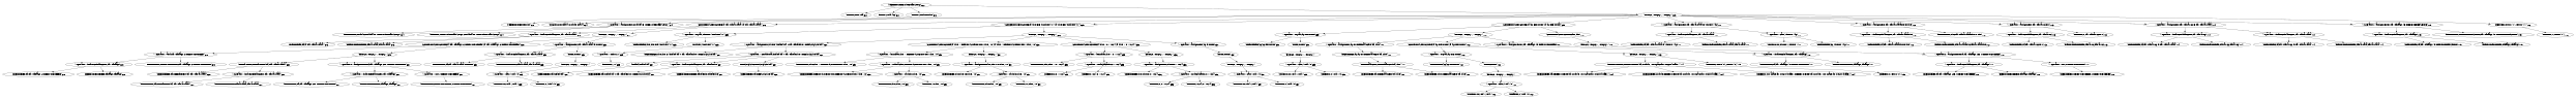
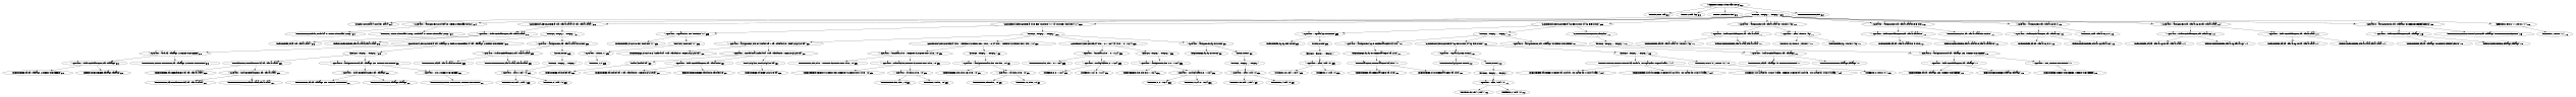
  digraph {
    n1 [label=<(METHOD,TIFFWriteBufferSetup)<SUB>672</SUB>>]
    n2 [label=<(PARAM,TIFF *tif)<SUB>672</SUB>>]
    n3 [label=<(PARAM,void *bp)<SUB>672</SUB>>]
    n4 [label=<(PARAM,tmsize_t size)<SUB>672</SUB>>]
    n5 [label=<(BLOCK,&lt;empty&gt;,&lt;empty&gt;)<SUB>673</SUB>>]
    n6 [label=<(METHOD_RETURN,int)<SUB>672</SUB>>]
    n7 [label=<(LOCAL,constchar[] module: char[])<SUB>674</SUB>>]
    n8 [label=<(&lt;operator&gt;.assignment,module[] = &quot;TIFFWriteBufferSetup&quot;)<SUB>674</SUB>>]
    n9 [label=<(CONTROL_STRUCTURE,if (tif-&gt;tif_rawdata),if (tif-&gt;tif_rawdata))<SUB>676</SUB>>]
    n10 [label=<(CONTROL_STRUCTURE,if (size == (tmsize_t)(-1)),if (size == (tmsize_t)(-1)))<SUB>685</SUB>>]
    n11 [label=<(CONTROL_STRUCTURE,if (bp == NULL),if (bp == NULL))<SUB>699</SUB>>]
    n12 [label=<(&lt;operator&gt;.assignment,tif-&gt;tif_rawdata = (uint8_t *)bp)<SUB>711</SUB>>]
    n13 [label=<(&lt;operator&gt;.assignment,tif-&gt;tif_rawdatasize = size)<SUB>712</SUB>>]
    n14 [label=<(&lt;operator&gt;.assignment,tif-&gt;tif_rawcc = 0)<SUB>713</SUB>>]
    n15 [label=<(&lt;operator&gt;.assignment,tif-&gt;tif_rawcp = tif-&gt;tif_rawdata)<SUB>714</SUB>>]
    n16 [label=<(&lt;operators&gt;.assignmentOr,tif-&gt;tif_flags |= TIFF_BUFFERSETUP)<SUB>715</SUB>>]
    n17 [label=<(RETURN,return (1);,return (1);)<SUB>716</SUB>>]
    n18 [label=<(IDENTIFIER,module,module[] = &quot;TIFFWriteBufferSetup&quot;)<SUB>674</SUB>>]
    n19 [label=<(LITERAL,&quot;TIFFWriteBufferSetup&quot;,module[] = &quot;TIFFWriteBufferSetup&quot;)<SUB>674</SUB>>]
    n20 [label=<(&lt;operator&gt;.indirectFieldAccess,tif-&gt;tif_rawdata)<SUB>676</SUB>>]
    n21 [label=<(BLOCK,&lt;empty&gt;,&lt;empty&gt;)<SUB>677</SUB>>]
    n22 [label=<(&lt;operator&gt;.equals,size == (tmsize_t)(-1))<SUB>685</SUB>>]
    n23 [label=<(BLOCK,&lt;empty&gt;,&lt;empty&gt;)<SUB>686</SUB>>]
    n24 [label=<(&lt;operator&gt;.equals,bp == NULL)<SUB>699</SUB>>]
    n25 [label=<(BLOCK,&lt;empty&gt;,&lt;empty&gt;)<SUB>700</SUB>>]
    n26 [label=<(CONTROL_STRUCTURE,else,else)<SUB>710</SUB>>]
    n27 [label=<(&lt;operator&gt;.indirectFieldAccess,tif-&gt;tif_rawdata)<SUB>711</SUB>>]
    n28 [label=<(&lt;operator&gt;.cast,(uint8_t *)bp)<SUB>711</SUB>>]
    n29 [label=<(&lt;operator&gt;.indirectFieldAccess,tif-&gt;tif_rawdatasize)<SUB>712</SUB>>]
    n30 [label=<(IDENTIFIER,size,tif-&gt;tif_rawdatasize = size)<SUB>712</SUB>>]
    n31 [label=<(&lt;operator&gt;.indirectFieldAccess,tif-&gt;tif_rawcc)<SUB>713</SUB>>]
    n32 [label=<(LITERAL,0,tif-&gt;tif_rawcc = 0)<SUB>713</SUB>>]
    n33 [label=<(&lt;operator&gt;.indirectFieldAccess,tif-&gt;tif_rawcp)<SUB>714</SUB>>]
    n34 [label=<(&lt;operator&gt;.indirectFieldAccess,tif-&gt;tif_rawdata)<SUB>714</SUB>>]
    n35 [label=<(&lt;operator&gt;.indirectFieldAccess,tif-&gt;tif_flags)<SUB>715</SUB>>]
    n36 [label=<(IDENTIFIER,TIFF_BUFFERSETUP,tif-&gt;tif_flags |= TIFF_BUFFERSETUP)<SUB>715</SUB>>]
    n37 [label=<(LITERAL,1,return (1);)<SUB>716</SUB>>]
    n38 [label=<(IDENTIFIER,tif,if (tif-&gt;tif_rawdata))<SUB>676</SUB>>]
    n39 [label=<(FIELD_IDENTIFIER,tif_rawdata,tif_rawdata)<SUB>676</SUB>>]
    n40 [label=<(CONTROL_STRUCTURE,if (tif-&gt;tif_flags &amp; TIFF_MYBUFFER),if (tif-&gt;tif_flags &amp; TIFF_MYBUFFER))<SUB>678</SUB>>]
    n41 [label=<(&lt;operator&gt;.assignment,tif-&gt;tif_rawdata = NULL)<SUB>683</SUB>>]
    n42 [label=<(&lt;operator&gt;.and,tif-&gt;tif_flags &amp; TIFF_MYBUFFER)<SUB>678</SUB>>]
    n43 [label=<(BLOCK,&lt;empty&gt;,&lt;empty&gt;)<SUB>679</SUB>>]
    n44 [label=<(&lt;operator&gt;.indirectFieldAccess,tif-&gt;tif_rawdata)<SUB>683</SUB>>]
    n45 [label=<(NULL,NULL)<SUB>683</SUB>>]
    n46 [label=<(&lt;operator&gt;.indirectFieldAccess,tif-&gt;tif_flags)<SUB>678</SUB>>]
    n47 [label=<(IDENTIFIER,TIFF_MYBUFFER,tif-&gt;tif_flags &amp; TIFF_MYBUFFER)<SUB>678</SUB>>]
    n48 [label=<(_TIFFfreeExt,_TIFFfreeExt(tif, tif-&gt;tif_rawdata))<SUB>680</SUB>>]
    n49 [label=<(&lt;operators&gt;.assignmentAnd,tif-&gt;tif_flags &amp;= ~TIFF_MYBUFFER)<SUB>681</SUB>>]
    n50 [label=<(IDENTIFIER,tif,tif-&gt;tif_flags &amp; TIFF_MYBUFFER)<SUB>678</SUB>>]
    n51 [label=<(FIELD_IDENTIFIER,tif_flags,tif_flags)<SUB>678</SUB>>]
    n52 [label=<(IDENTIFIER,tif,_TIFFfreeExt(tif, tif-&gt;tif_rawdata))<SUB>680</SUB>>]
    n53 [label=<(&lt;operator&gt;.indirectFieldAccess,tif-&gt;tif_rawdata)<SUB>680</SUB>>]
    n54 [label=<(&lt;operator&gt;.indirectFieldAccess,tif-&gt;tif_flags)<SUB>681</SUB>>]
    n55 [label=<(&lt;operator&gt;.not,~TIFF_MYBUFFER)<SUB>681</SUB>>]
    n56 [label=<(IDENTIFIER,tif,_TIFFfreeExt(tif, tif-&gt;tif_rawdata))<SUB>680</SUB>>]
    n57 [label=<(FIELD_IDENTIFIER,tif_rawdata,tif_rawdata)<SUB>680</SUB>>]
    n58 [label=<(IDENTIFIER,tif,tif-&gt;tif_flags &amp;= ~TIFF_MYBUFFER)<SUB>681</SUB>>]
    n59 [label=<(FIELD_IDENTIFIER,tif_flags,tif_flags)<SUB>681</SUB>>]
    n60 [label=<(IDENTIFIER,TIFF_MYBUFFER,~TIFF_MYBUFFER)<SUB>681</SUB>>]
    n61 [label=<(IDENTIFIER,tif,tif-&gt;tif_rawdata = NULL)<SUB>683</SUB>>]
    n62 [label=<(FIELD_IDENTIFIER,tif_rawdata,tif_rawdata)<SUB>683</SUB>>]
    n63 [label=<(BLOCK,&lt;empty&gt;,&lt;empty&gt;)>]
    n64 [label=<(&lt;operator&gt;.cast,(void *)0)<SUB>683</SUB>>]
    n65 [label=<(UNKNOWN,void *,void *)<SUB>683</SUB>>]
    n66 [label=<(LITERAL,0,(void *)0)<SUB>683</SUB>>]
    n67 [label=<(IDENTIFIER,size,size == (tmsize_t)(-1))<SUB>685</SUB>>]
    n68 [label=<(tmsize_t,(tmsize_t)(-1))<SUB>685</SUB>>]
    n69 [label=<(&lt;operator&gt;.assignment,size = (isTiled(tif) ? tif-&gt;tif_tilesize : TIFFStripSize(tif)))<SUB>687</SUB>>]
    n70 [label=<(CONTROL_STRUCTURE,if (size &lt; TIFF_TMSIZE_T_MAX - size / 10),if (size &lt; TIFF_TMSIZE_T_MAX - size / 10))<SUB>690</SUB>>]
    n71 [label=<(CONTROL_STRUCTURE,if (size &lt; 8 * 1024),if (size &lt; 8 * 1024))<SUB>695</SUB>>]
    n72 [label=<(&lt;operator&gt;.assignment,bp = NULL)<SUB>697</SUB>>]
    n73 [label=<(&lt;operator&gt;.minus,-1)<SUB>685</SUB>>]
    n74 [label=<(LITERAL,1,-1)<SUB>685</SUB>>]
    n75 [label=<(IDENTIFIER,size,size = (isTiled(tif) ? tif-&gt;tif_tilesize : TIFFStripSize(tif)))<SUB>687</SUB>>]
    n76 [label=<(&lt;operator&gt;.conditional,isTiled(tif) ? tif-&gt;tif_tilesize : TIFFStripSize(tif))<SUB>687</SUB>>]
    n77 [label=<(&lt;operator&gt;.lessThan,size &lt; TIFF_TMSIZE_T_MAX - size / 10)<SUB>690</SUB>>]
    n78 [label=<(BLOCK,&lt;empty&gt;,&lt;empty&gt;)<SUB>691</SUB>>]
    n79 [label=<(&lt;operator&gt;.lessThan,size &lt; 8 * 1024)<SUB>695</SUB>>]
    n80 [label=<(BLOCK,&lt;empty&gt;,&lt;empty&gt;)<SUB>696</SUB>>]
+   n81 [label=<(IDENTIFIER,bp,bp = NULL)<SUB>697</SUB>>]
    n82 [label=<(NULL,NULL)<SUB>697</SUB>>]
    n83 [label=<(isTiled,isTiled(tif))<SUB>687</SUB>>]
    n84 [label=<(&lt;operator&gt;.indirectFieldAccess,tif-&gt;tif_tilesize)<SUB>687</SUB>>]
    n85 [label=<(TIFFStripSize,TIFFStripSize(tif))<SUB>687</SUB>>]
    n86 [label=<(IDENTIFIER,tif,isTiled(tif))<SUB>687</SUB>>]
    n87 [label=<(IDENTIFIER,tif,isTiled(tif) ? tif-&gt;tif_tilesize : TIFFStripSize(tif))<SUB>687</SUB>>]
    n88 [label=<(FIELD_IDENTIFIER,tif_tilesize,tif_tilesize)<SUB>687</SUB>>]
    n89 [label=<(IDENTIFIER,tif,TIFFStripSize(tif))<SUB>687</SUB>>]
    n90 [label=<(IDENTIFIER,size,size &lt; TIFF_TMSIZE_T_MAX - size / 10)<SUB>690</SUB>>]
    n91 [label=<(&lt;operator&gt;.subtraction,TIFF_TMSIZE_T_MAX - size / 10)<SUB>690</SUB>>]
    n92 [label=<(&lt;operator&gt;.assignmentPlus,size += size / 10)<SUB>691</SUB>>]
    n93 [label=<(IDENTIFIER,TIFF_TMSIZE_T_MAX,TIFF_TMSIZE_T_MAX - size / 10)<SUB>690</SUB>>]
    n94 [label=<(&lt;operator&gt;.division,size / 10)<SUB>690</SUB>>]
    n95 [label=<(IDENTIFIER,size,size / 10)<SUB>690</SUB>>]
    n96 [label=<(LITERAL,10,size / 10)<SUB>690</SUB>>]
    n97 [label=<(IDENTIFIER,size,size += size / 10)<SUB>691</SUB>>]
    n98 [label=<(&lt;operator&gt;.division,size / 10)<SUB>691</SUB>>]
    n99 [label=<(IDENTIFIER,size,size / 10)<SUB>691</SUB>>]
    n100 [label=<(LITERAL,10,size / 10)<SUB>691</SUB>>]
    n101 [label=<(IDENTIFIER,size,size &lt; 8 * 1024)<SUB>695</SUB>>]
    n102 [label=<(&lt;operator&gt;.multiplication,8 * 1024)<SUB>695</SUB>>]
    n103 [label=<(&lt;operator&gt;.assignment,size = 8 * 1024)<SUB>696</SUB>>]
    n104 [label=<(LITERAL,8,8 * 1024)<SUB>695</SUB>>]
    n105 [label=<(LITERAL,1024,8 * 1024)<SUB>695</SUB>>]
    n106 [label=<(IDENTIFIER,size,size = 8 * 1024)<SUB>696</SUB>>]
    n107 [label=<(&lt;operator&gt;.multiplication,8 * 1024)<SUB>696</SUB>>]
    n108 [label=<(LITERAL,8,8 * 1024)<SUB>696</SUB>>]
    n109 [label=<(LITERAL,1024,8 * 1024)<SUB>696</SUB>>]
    n110 [label=<(BLOCK,&lt;empty&gt;,&lt;empty&gt;)>]
    n111 [label=<(&lt;operator&gt;.cast,(void *)0)<SUB>697</SUB>>]
    n112 [label=<(UNKNOWN,void *,void *)<SUB>697</SUB>>]
    n113 [label=<(LITERAL,0,(void *)0)<SUB>697</SUB>>]
    n114 [label=<(IDENTIFIER,bp,bp == NULL)<SUB>699</SUB>>]
    n115 [label=<(NULL,NULL)<SUB>699</SUB>>]
    n116 [label=<(&lt;operator&gt;.assignment,bp = _TIFFmallocExt(tif, size))<SUB>701</SUB>>]
    n117 [label=<(CONTROL_STRUCTURE,if (bp == NULL),if (bp == NULL))<SUB>702</SUB>>]
    n118 [label=<(&lt;operators&gt;.assignmentOr,tif-&gt;tif_flags |= TIFF_MYBUFFER)<SUB>707</SUB>>]
    n119 [label=<(BLOCK,&lt;empty&gt;,&lt;empty&gt;)<SUB>710</SUB>>]
    n120 [label=<(BLOCK,&lt;empty&gt;,&lt;empty&gt;)>]
    n121 [label=<(&lt;operator&gt;.cast,(void *)0)<SUB>699</SUB>>]
    n122 [label=<(UNKNOWN,void *,void *)<SUB>699</SUB>>]
    n123 [label=<(LITERAL,0,(void *)0)<SUB>699</SUB>>]
    n124 [label=<(IDENTIFIER,bp,bp = _TIFFmallocExt(tif, size))<SUB>701</SUB>>]
    n125 [label=<(&lt;operator&gt;.equals,bp == NULL)<SUB>702</SUB>>]
    n126 [label=<(BLOCK,&lt;empty&gt;,&lt;empty&gt;)<SUB>703</SUB>>]
    n127 [label=<(&lt;operator&gt;.indirectFieldAccess,tif-&gt;tif_flags)<SUB>707</SUB>>]
    n128 [label=<(_TIFFmallocExt,_TIFFmallocExt(tif, size))<SUB>701</SUB>>]
    n129 [label=<(IDENTIFIER,tif,_TIFFmallocExt(tif, size))<SUB>701</SUB>>]
    n130 [label=<(IDENTIFIER,size,_TIFFmallocExt(tif, size))<SUB>701</SUB>>]
    n131 [label=<(IDENTIFIER,bp,bp == NULL)<SUB>702</SUB>>]
    n132 [label=<(NULL,NULL)<SUB>702</SUB>>]
    n133 [label=<(TIFFErrorExtR,TIFFErrorExtR(tif, module, &quot;No space for output buffer&quot;))<SUB>704</SUB>>]
    n134 [label=<(RETURN,return (0);,return (0);)<SUB>705</SUB>>]
    n135 [label=<(BLOCK,&lt;empty&gt;,&lt;empty&gt;)>]
    n136 [label=<(&lt;operator&gt;.cast,(void *)0)<SUB>702</SUB>>]
    n137 [label=<(UNKNOWN,void *,void *)<SUB>702</SUB>>]
    n138 [label=<(LITERAL,0,(void *)0)<SUB>702</SUB>>]
    n139 [label=<(IDENTIFIER,tif,TIFFErrorExtR(tif, module, &quot;No space for output buffer&quot;))<SUB>704</SUB>>]
    n140 [label=<(IDENTIFIER,module,TIFFErrorExtR(tif, module, &quot;No space for output buffer&quot;))<SUB>704</SUB>>]
    n141 [label=<(LITERAL,&quot;No space for output buffer&quot;,TIFFErrorExtR(tif, module, &quot;No space for output buffer&quot;))<SUB>704</SUB>>]
    n142 [label=<(LITERAL,0,return (0);)<SUB>705</SUB>>]
    n143 [label=<(IDENTIFIER,tif,tif-&gt;tif_flags |= TIFF_MYBUFFER)<SUB>707</SUB>>]
    n144 [label=<(FIELD_IDENTIFIER,tif_flags,tif_flags)<SUB>707</SUB>>]
    n145 [label=<(&lt;operators&gt;.assignmentAnd,tif-&gt;tif_flags &amp;= ~TIFF_MYBUFFER)<SUB>710</SUB>>]
    n146 [label=<(&lt;operator&gt;.indirectFieldAccess,tif-&gt;tif_flags)<SUB>710</SUB>>]
    n147 [label=<(&lt;operator&gt;.not,~TIFF_MYBUFFER)<SUB>710</SUB>>]
    n148 [label=<(IDENTIFIER,tif,tif-&gt;tif_flags &amp;= ~TIFF_MYBUFFER)<SUB>710</SUB>>]
    n149 [label=<(FIELD_IDENTIFIER,tif_flags,tif_flags)<SUB>710</SUB>>]
    n150 [label=<(IDENTIFIER,TIFF_MYBUFFER,~TIFF_MYBUFFER)<SUB>710</SUB>>]
    n151 [label=<(IDENTIFIER,tif,tif-&gt;tif_rawdata = (uint8_t *)bp)<SUB>711</SUB>>]
    n152 [label=<(FIELD_IDENTIFIER,tif_rawdata,tif_rawdata)<SUB>711</SUB>>]
    n153 [label=<(UNKNOWN,uint8_t *,uint8_t *)<SUB>711</SUB>>]
    n154 [label=<(IDENTIFIER,bp,(uint8_t *)bp)<SUB>711</SUB>>]
    n155 [label=<(IDENTIFIER,tif,tif-&gt;tif_rawdatasize = size)<SUB>712</SUB>>]
    n156 [label=<(FIELD_IDENTIFIER,tif_rawdatasize,tif_rawdatasize)<SUB>712</SUB>>]
    n157 [label=<(IDENTIFIER,tif,tif-&gt;tif_rawcc = 0)<SUB>713</SUB>>]
    n158 [label=<(FIELD_IDENTIFIER,tif_rawcc,tif_rawcc)<SUB>713</SUB>>]
    n159 [label=<(IDENTIFIER,tif,tif-&gt;tif_rawcp = tif-&gt;tif_rawdata)<SUB>714</SUB>>]
    n160 [label=<(FIELD_IDENTIFIER,tif_rawcp,tif_rawcp)<SUB>714</SUB>>]
    n161 [label=<(IDENTIFIER,tif,tif-&gt;tif_rawcp = tif-&gt;tif_rawdata)<SUB>714</SUB>>]
    n162 [label=<(FIELD_IDENTIFIER,tif_rawdata,tif_rawdata)<SUB>714</SUB>>]
    n163 [label=<(IDENTIFIER,tif,tif-&gt;tif_flags |= TIFF_BUFFERSETUP)<SUB>715</SUB>>]
    n164 [label=<(FIELD_IDENTIFIER,tif_flags,tif_flags)<SUB>715</SUB>>]
    n1 -> n2
    n1 -> n3
    n1 -> n4
    n1 -> n5
-   n4 -> n6
+   n1 -> n6
    n5 -> n7
    n5 -> n8
    n5 -> n9
    n5 -> n10
    n5 -> n11
    n5 -> n12
    n5 -> n13
    n5 -> n14
    n5 -> n15
    n5 -> n16
    n5 -> n17
    n8 -> n18
    n8 -> n19
    n9 -> n20
    n9 -> n21
    n10 -> n22
    n10 -> n23
    n11 -> n24
    n11 -> n25
    n11 -> n26
    n12 -> n27
    n12 -> n28
    n13 -> n29
    n13 -> n30
    n14 -> n31
    n14 -> n32
    n15 -> n33
    n15 -> n34
    n16 -> n35
    n16 -> n36
    n17 -> n37
    n20 -> n38
    n20 -> n39
    n21 -> n40
    n21 -> n41
    n22 -> n67
    n22 -> n68
    n23 -> n69
    n23 -> n70
    n23 -> n71
    n23 -> n72
    n24 -> n114
    n24 -> n115
    n25 -> n116
    n25 -> n117
    n25 -> n118
    n26 -> n119
    n27 -> n151
    n27 -> n152
    n28 -> n153
    n28 -> n154
    n29 -> n155
    n29 -> n156
    n31 -> n157
    n31 -> n158
    n33 -> n159
    n33 -> n160
    n34 -> n161
    n34 -> n162
    n35 -> n163
    n35 -> n164
    n40 -> n42
    n40 -> n43
    n41 -> n44
    n41 -> n45
    n42 -> n46
    n42 -> n47
    n43 -> n48
    n43 -> n49
    n44 -> n61
    n44 -> n62
    n45 -> n63
    n46 -> n50
    n46 -> n51
    n48 -> n52
    n48 -> n53
    n49 -> n54
    n49 -> n55
    n53 -> n56
    n53 -> n57
    n54 -> n58
    n54 -> n59
    n55 -> n60
    n63 -> n64
    n64 -> n65
    n64 -> n66
    n68 -> n73
    n69 -> n75
    n69 -> n76
    n70 -> n77
    n70 -> n78
    n71 -> n79
    n71 -> n80
+   n72 -> n81
    n72 -> n82
    n73 -> n74
    n76 -> n83
    n76 -> n84
    n76 -> n85
    n77 -> n90
    n77 -> n91
    n78 -> n92
    n79 -> n101
    n79 -> n102
    n80 -> n103
    n82 -> n110
    n83 -> n86
    n84 -> n87
    n84 -> n88
    n85 -> n89
    n91 -> n93
    n91 -> n94
    n92 -> n97
    n92 -> n98
    n94 -> n95
    n94 -> n96
    n98 -> n99
    n98 -> n100
    n102 -> n104
    n102 -> n105
    n103 -> n106
    n103 -> n107
    n107 -> n108
    n107 -> n109
    n110 -> n111
    n111 -> n112
    n111 -> n113
    n115 -> n120
    n116 -> n124
    n117 -> n125
    n117 -> n126
    n118 -> n127
    n119 -> n145
    n120 -> n121
    n121 -> n122
    n121 -> n123
    n124 -> n128
    n125 -> n131
    n125 -> n132
    n126 -> n133
    n126 -> n134
    n127 -> n143
    n127 -> n144
    n128 -> n129
    n128 -> n130
    n132 -> n135
    n133 -> n139
    n133 -> n140
    n133 -> n141
    n134 -> n142
    n135 -> n136
    n136 -> n137
    n136 -> n138
    n145 -> n146
    n145 -> n147
    n146 -> n148
    n146 -> n149
    n147 -> n150
  }
